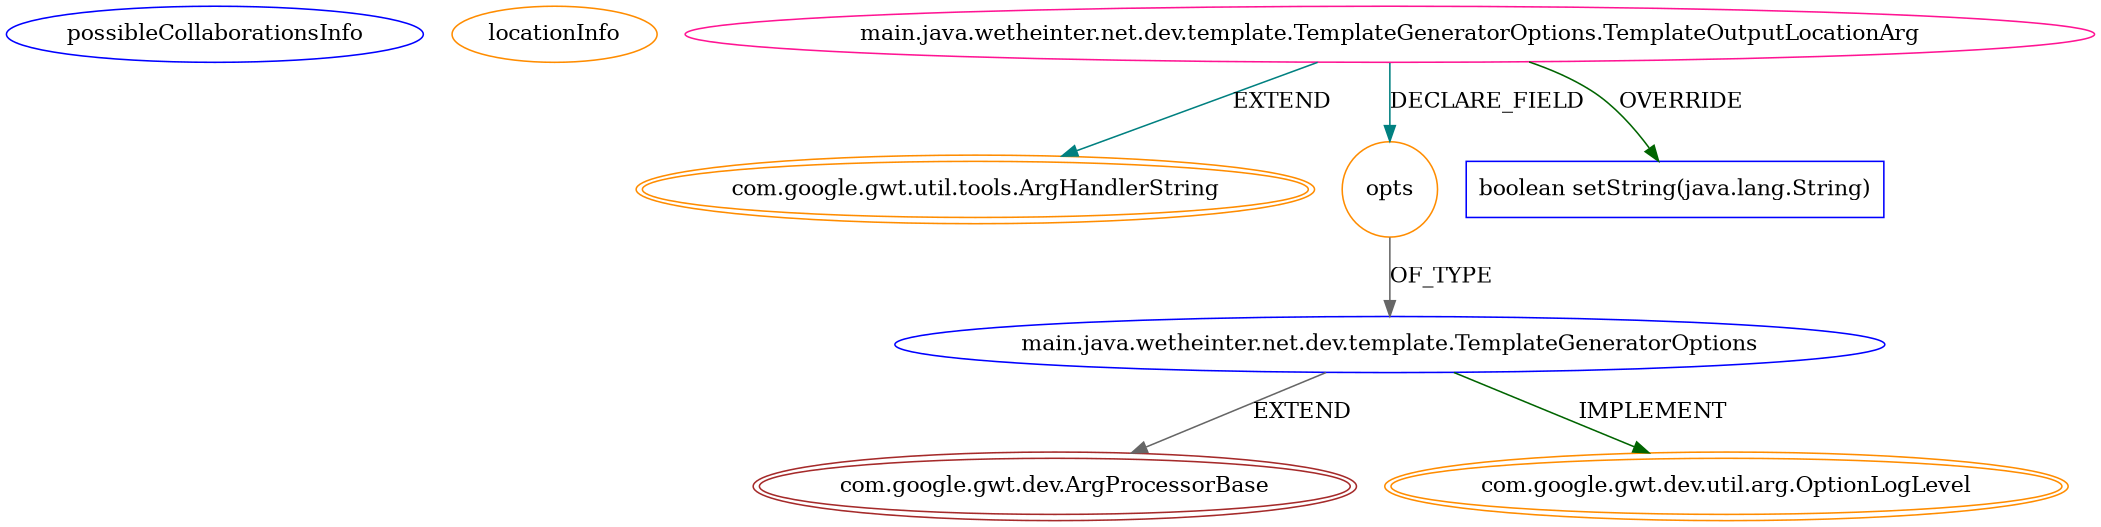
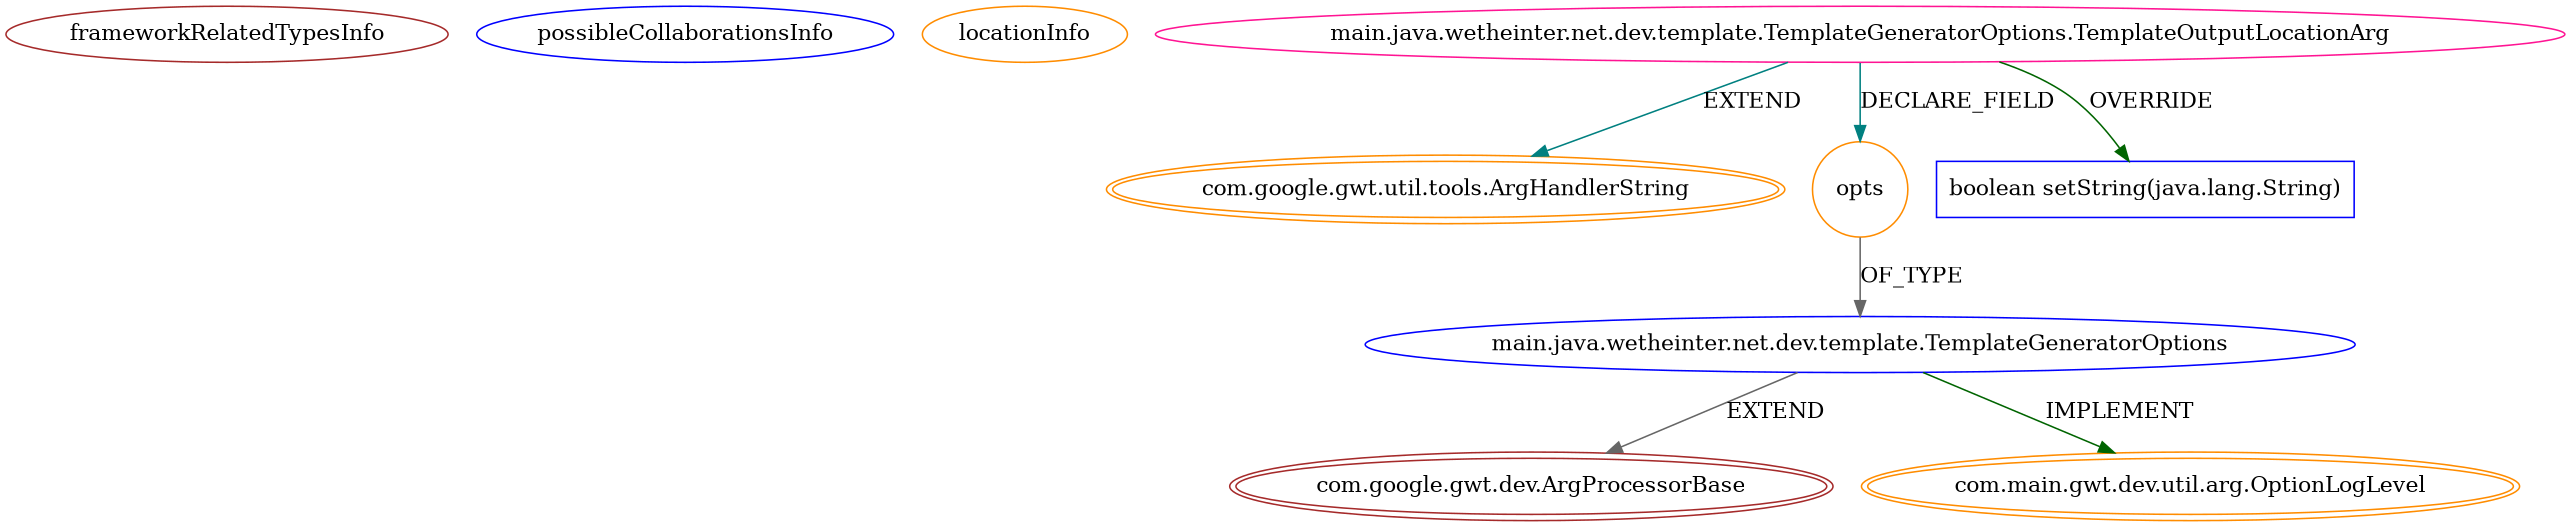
  digraph {
    node [color=darkorange isFrameworkType=false]
    edge [color=teal]
+   frameworkRelatedTypesInfo [0="com.google.gwt.util.tools.ArgHandlerString" color=brown isFrameworkType=""]
    possibleCollaborationsInfo [0="474~FIELD_DECLARATION-~com.google.gwt.util.tools.ArgHandlerString ~com.google.gwt.dev.ArgProcessorBase com.google.gwt.dev.util.arg.OptionLogLevel ~false~false" color=blue isFrameworkType=""]
    locationInfo [contextSignature=TemplateOutputLocationArg filePath="/WeTheInternet-xapi-template/xapi-template-master/src/main/java/wetheinter/net/dev/template/TemplateGeneratorOptions.java" graphId=474 projectName="WeTheInternet-xapi-template" isFrameworkType=""]
    n4 [color=deeppink label="main.java.wetheinter.net.dev.template.TemplateGeneratorOptions.TemplateOutputLocationArg" vertexType=ROOT_CLIENT_CLASS_DECLARATION]
    n5 [isFrameworkType=true label="com.google.gwt.util.tools.ArgHandlerString" peripheries=2 vertexType=FRAMEWORK_CLASS_TYPE]
    n6 [label=opts shape=circle vertexType=FIELD_DECLARATION]
    n7 [color=blue label="boolean setString(java.lang.String)" shape=box vertexType=OVERRIDING_METHOD_DECLARATION]
    n8 [color=blue label="main.java.wetheinter.net.dev.template.TemplateGeneratorOptions" vertexType=REFERENCE_CLIENT_CLASS_DECLARATION]
    n9 [color=brown isFrameworkType=true label="com.google.gwt.dev.ArgProcessorBase" peripheries=2 vertexType=FRAMEWORK_CLASS_TYPE]
-   n10 [isFrameworkType=true label="com.google.gwt.dev.util.arg.OptionLogLevel" peripheries=2 vertexType=FRAMEWORK_INTERFACE_TYPE]
+   n10 [isFrameworkType=true label="com.main.gwt.dev.util.arg.OptionLogLevel" peripheries=2 vertexType=FRAMEWORK_INTERFACE_TYPE]
    n4 -> n5 [label=EXTEND]
    n4 -> n6 [label=DECLARE_FIELD]
    n4 -> n7 [color=darkgreen label=OVERRIDE]
    n6 -> n8 [color=gray40 label=OF_TYPE]
    n8 -> n9 [color=gray40 label=EXTEND]
    n8 -> n10 [color=darkgreen label=IMPLEMENT]
  }
